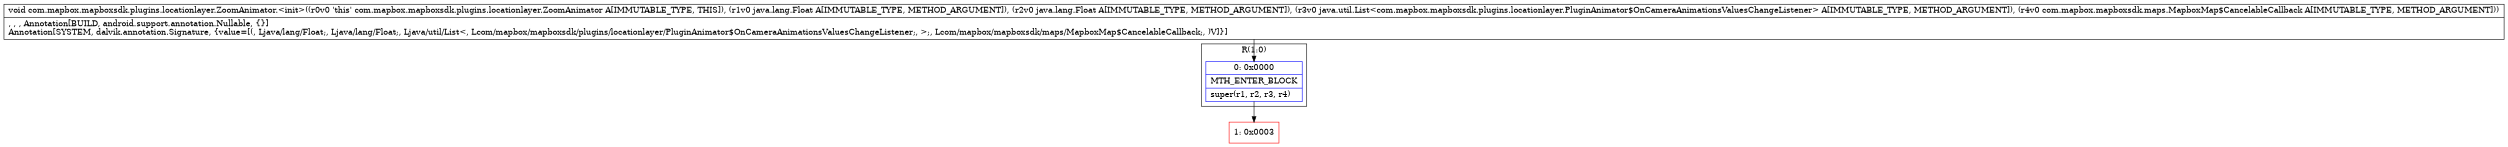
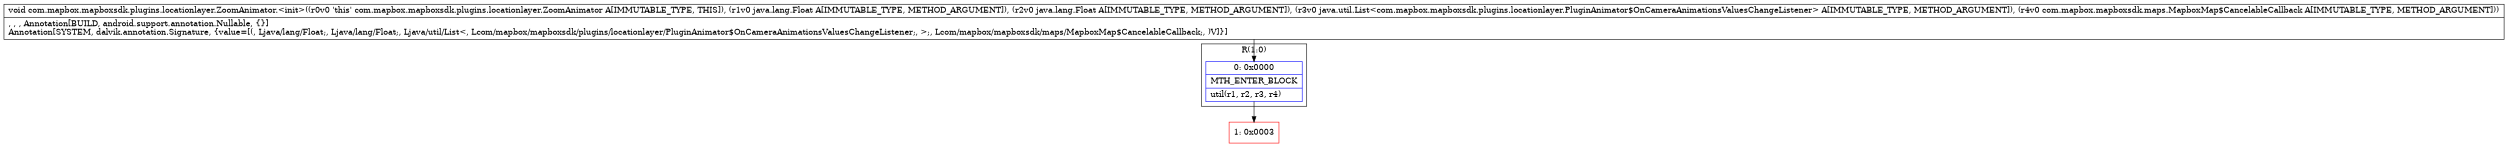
  digraph {
    node [shape=record]
-   n1 [color=blue label="{0\:\ 0x0000|MTH_ENTER_BLOCK\l|super(r1, r2, r3, r4)\l}"]
+   n1 [color=blue label="{0\:\ 0x0000|MTH_ENTER_BLOCK\l|util(r1, r2, r3, r4)\l}"]
    n2 [color=red label="{1\:\ 0x0003}"]
    n3 [label="{void com.mapbox.mapboxsdk.plugins.locationlayer.ZoomAnimator.\<init\>((r0v0 'this' com.mapbox.mapboxsdk.plugins.locationlayer.ZoomAnimator A[IMMUTABLE_TYPE, THIS]), (r1v0 java.lang.Float A[IMMUTABLE_TYPE, METHOD_ARGUMENT]), (r2v0 java.lang.Float A[IMMUTABLE_TYPE, METHOD_ARGUMENT]), (r3v0 java.util.List\<com.mapbox.mapboxsdk.plugins.locationlayer.PluginAnimator$OnCameraAnimationsValuesChangeListener\> A[IMMUTABLE_TYPE, METHOD_ARGUMENT]), (r4v0 com.mapbox.mapboxsdk.maps.MapboxMap$CancelableCallback A[IMMUTABLE_TYPE, METHOD_ARGUMENT]))  | , , , Annotation[BUILD, android.support.annotation.Nullable, \{\}]\lAnnotation[SYSTEM, dalvik.annotation.Signature, \{value=[(, Ljava\/lang\/Float;, Ljava\/lang\/Float;, Ljava\/util\/List\<, Lcom\/mapbox\/mapboxsdk\/plugins\/locationlayer\/PluginAnimator$OnCameraAnimationsValuesChangeListener;, \>;, Lcom\/mapbox\/mapboxsdk\/maps\/MapboxMap$CancelableCallback;, )V]\}]\l}"]
    subgraph cluster_1 {
      label="R(1:0)"
      n1
    }
    n1 -> n2
    n3 -> n1
  }
